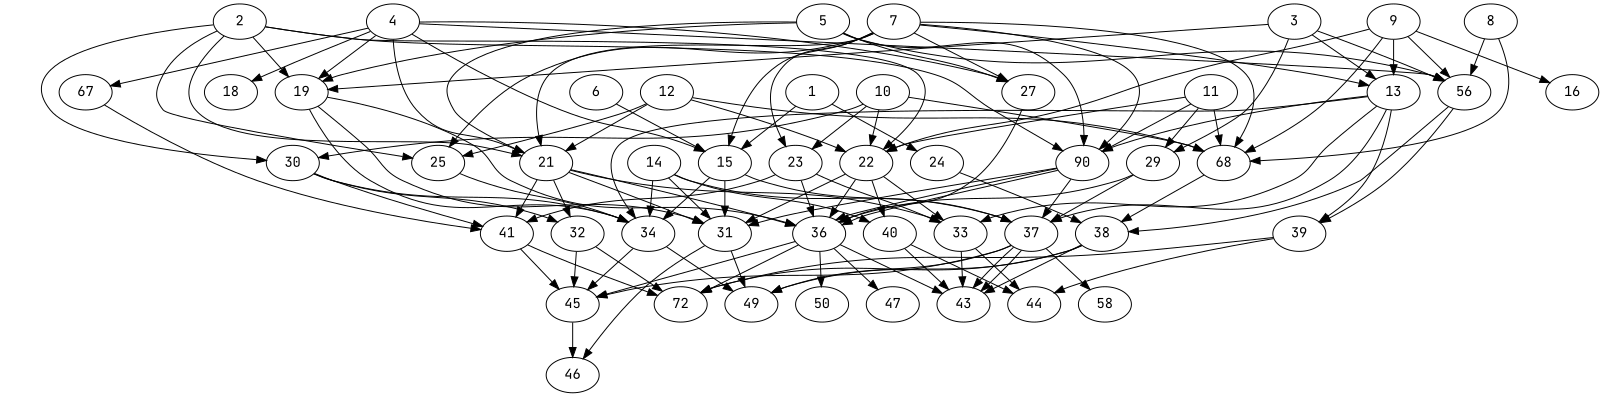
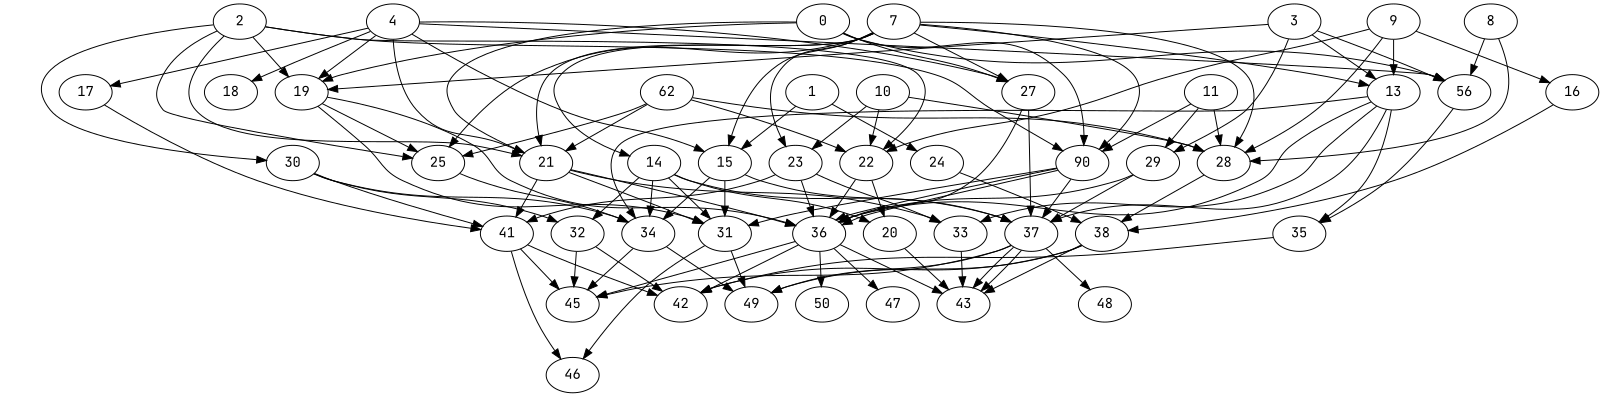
  digraph {
    fontname="JetBrains Mono"
    node [alpha=0.19 fontname="JetBrains Mono"]
    edge [fontname="JetBrains Mono"]
    1 [alpha=0.09 expect_size=20836352]
    15 [alpha=0.01 expect_size=15993856]
    24 [alpha=0.03 expect_size=51291136]
    34 [alpha=0.20 expect_size=19154944]
    37 [alpha=0.14 expect_size=19847168]
    31 [alpha=0.15 expect_size=25535488]
    38 [alpha=0.11 expect_size=40660992]
    49 [alpha=0.01 expect_size=24844288]
    45 [alpha=0.12 expect_size=29069312]
    43 [alpha=0.13 expect_size=32572416]
-   48 [alpha=0.02 expect_size=45483008 label=58]
+   48 [alpha=0.02 expect_size=45483008]
    46 [alpha=0.17 expect_size=39994368]
-   42 [alpha=0.15 expect_size=34379776 label=72]
+   42 [alpha=0.15 expect_size=34379776]
    2 [alpha=0.02 expect_size=11955200]
    19 [alpha=0.03 expect_size=19405824]
    n16 [alpha=0.10 expect_size=13920256 label=90]
    21 [alpha=0.04 expect_size=11058176]
    22 [alpha=0.20 expect_size=41562112]
    25 [alpha=0.18 expect_size=12964864]
    30 [alpha=0.03 expect_size=49145856]
    36 [alpha=0.08 expect_size=22171648]
    33 [expect_size=33870848]
    41 [alpha=0.11 expect_size=47352832]
    32 [expect_size=33934336]
-   40 [alpha=0.01 expect_size=40752128]
+   40 [alpha=0.01 expect_size=40752128 label=20]
    47 [alpha=0.18 expect_size=12248064]
    50 [expect_size=11680768]
-   44 [alpha=0.11 expect_size=30179328]
    3 [alpha=0.06 expect_size=46238720]
    13 [alpha=0.06 expect_size=40678400]
    n31 [expect_size=16191488 label=56]
    29 [alpha=0.15 expect_size=41987072]
-   39 [alpha=0.14 expect_size=5872640]
+   39 [alpha=0.14 expect_size=5872640 label=35]
    4 [alpha=0.04 expect_size=41853952]
-   17 [alpha=0.07 expect_size=10523648 label=67]
+   17 [alpha=0.07 expect_size=10523648]
    18 [alpha=0.13 expect_size=31944704]
    27 [alpha=0.09 expect_size=42221568]
-   5 [alpha=0.14 expect_size=18996224]
-   6 [alpha=0.04 expect_size=18619392]
+   5 [alpha=0.14 expect_size=18996224 label=0]
    7 [alpha=0.09 expect_size=26476544]
    14 [alpha=0.04 expect_size=7110656]
    23 [alpha=0.14 expect_size=36589568]
-   28 [alpha=0.05 expect_size=11089920 label=68]
+   28 [alpha=0.05 expect_size=11089920]
    8 [alpha=0.15 expect_size=20874240]
    9 [alpha=0.18 expect_size=36140032]
    16 [alpha=0.11 expect_size=48908288]
    10 [expect_size=48854016]
    11 [alpha=0.13 expect_size=13946880]
-   12 [alpha=0.18 expect_size=35981312]
+   12 [alpha=0.18 expect_size=35981312 label=62]
    1 -> 15
    1 -> 24
    15 -> 34
    15 -> 37
    15 -> 31
    24 -> 38
    34 -> 49
    34 -> 45
    37 -> 49
    37 -> 45
    37 -> 43
    37 -> 43
    37 -> 48
    31 -> 49
    31 -> 46
    38 -> 49
    38 -> 43
    38 -> 42
    2 -> 19
    2 -> n16
    2 -> 21
    2 -> 22
    2 -> 25
    2 -> 30
-   19 -> 34
+   19 -> 25
    19 -> 31
    19 -> 36
    n16 -> 37
    n16 -> 31
    n16 -> 36
    n16 -> 36
    21 -> 31
    21 -> 36
    21 -> 33
    21 -> 41
-   21 -> 32
-   22 -> 31
+   14 -> 32
    22 -> 36
-   22 -> 33
    22 -> 40
    25 -> 34
    30 -> 34
    30 -> 41
    30 -> 32
    36 -> 45
    36 -> 43
    36 -> 42
    36 -> 47
    36 -> 50
    33 -> 43
-   33 -> 44
    41 -> 45
-   45 -> 46
+   41 -> 46
    41 -> 42
    32 -> 45
    32 -> 42
    40 -> 43
-   40 -> 44
    3 -> 19
    3 -> 13
    3 -> n31
    3 -> 29
    13 -> 34
    13 -> 37
-   13 -> n16
+   13 -> 36
    13 -> 33
    13 -> 39
    n31 -> 39
    29 -> 37
    29 -> 36
    39 -> 42
-   39 -> 44
    4 -> 15
    4 -> 19
    4 -> 21
    4 -> n31
    4 -> 17
    4 -> 18
    4 -> 27
    17 -> 41
+   27 -> 37
    27 -> 36
    5 -> 19
    5 -> n16
    5 -> 21
    5 -> n31
    5 -> 27
-   6 -> 15
    7 -> 15
    7 -> n16
    7 -> 21
    7 -> 25
    7 -> 13
    7 -> 27
+   7 -> 14
    7 -> 23
    7 -> 28
    14 -> 34
    14 -> 37
    14 -> 31
    14 -> 40
    23 -> 36
    23 -> 33
    23 -> 41
    28 -> 38
    8 -> n31
    8 -> 28
    9 -> 22
    9 -> 13
-   9 -> n31
    9 -> 28
    9 -> 16
-   n31 -> 38
+   16 -> 38
    10 -> 22
-   10 -> 30
    10 -> 23
    10 -> 28
    11 -> n16
-   11 -> 22
    11 -> 29
    11 -> 28
    12 -> 21
    12 -> 22
    12 -> 25
    12 -> 28
  }
